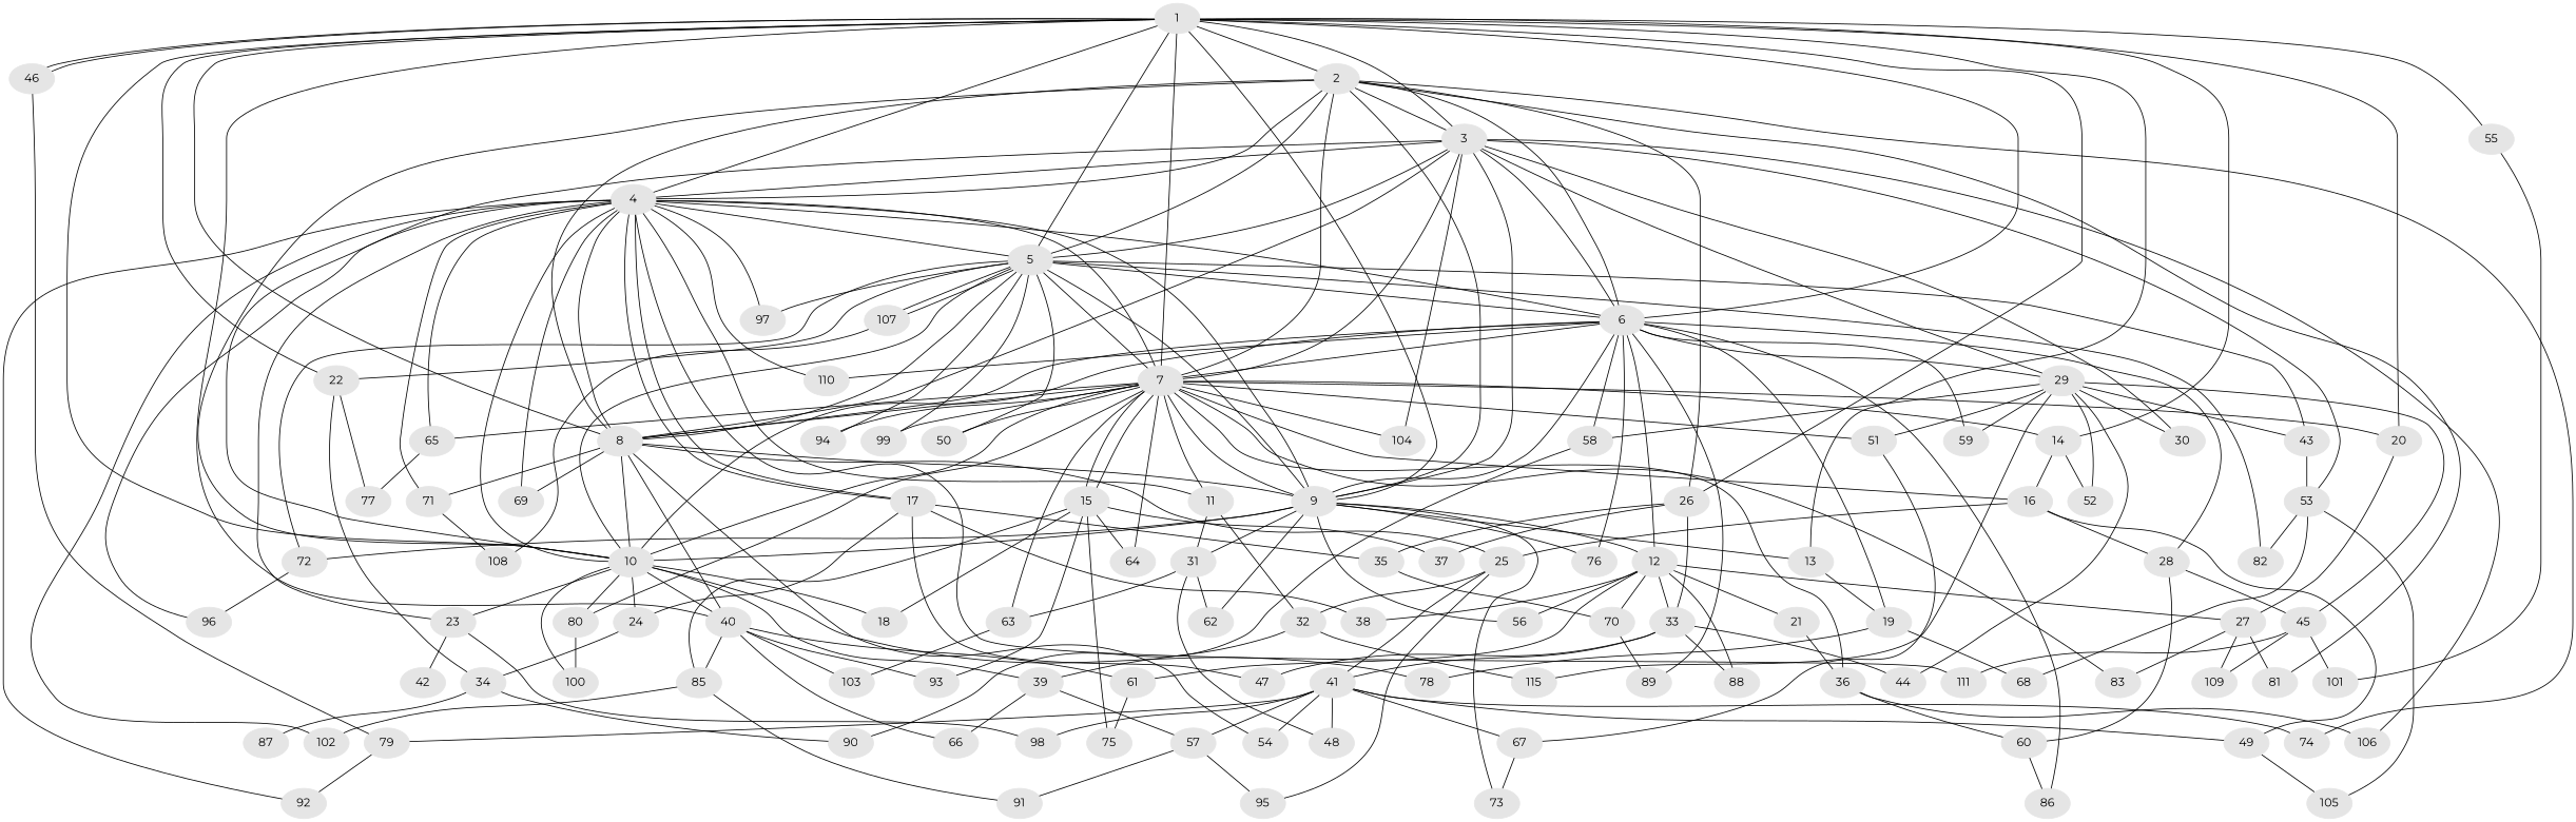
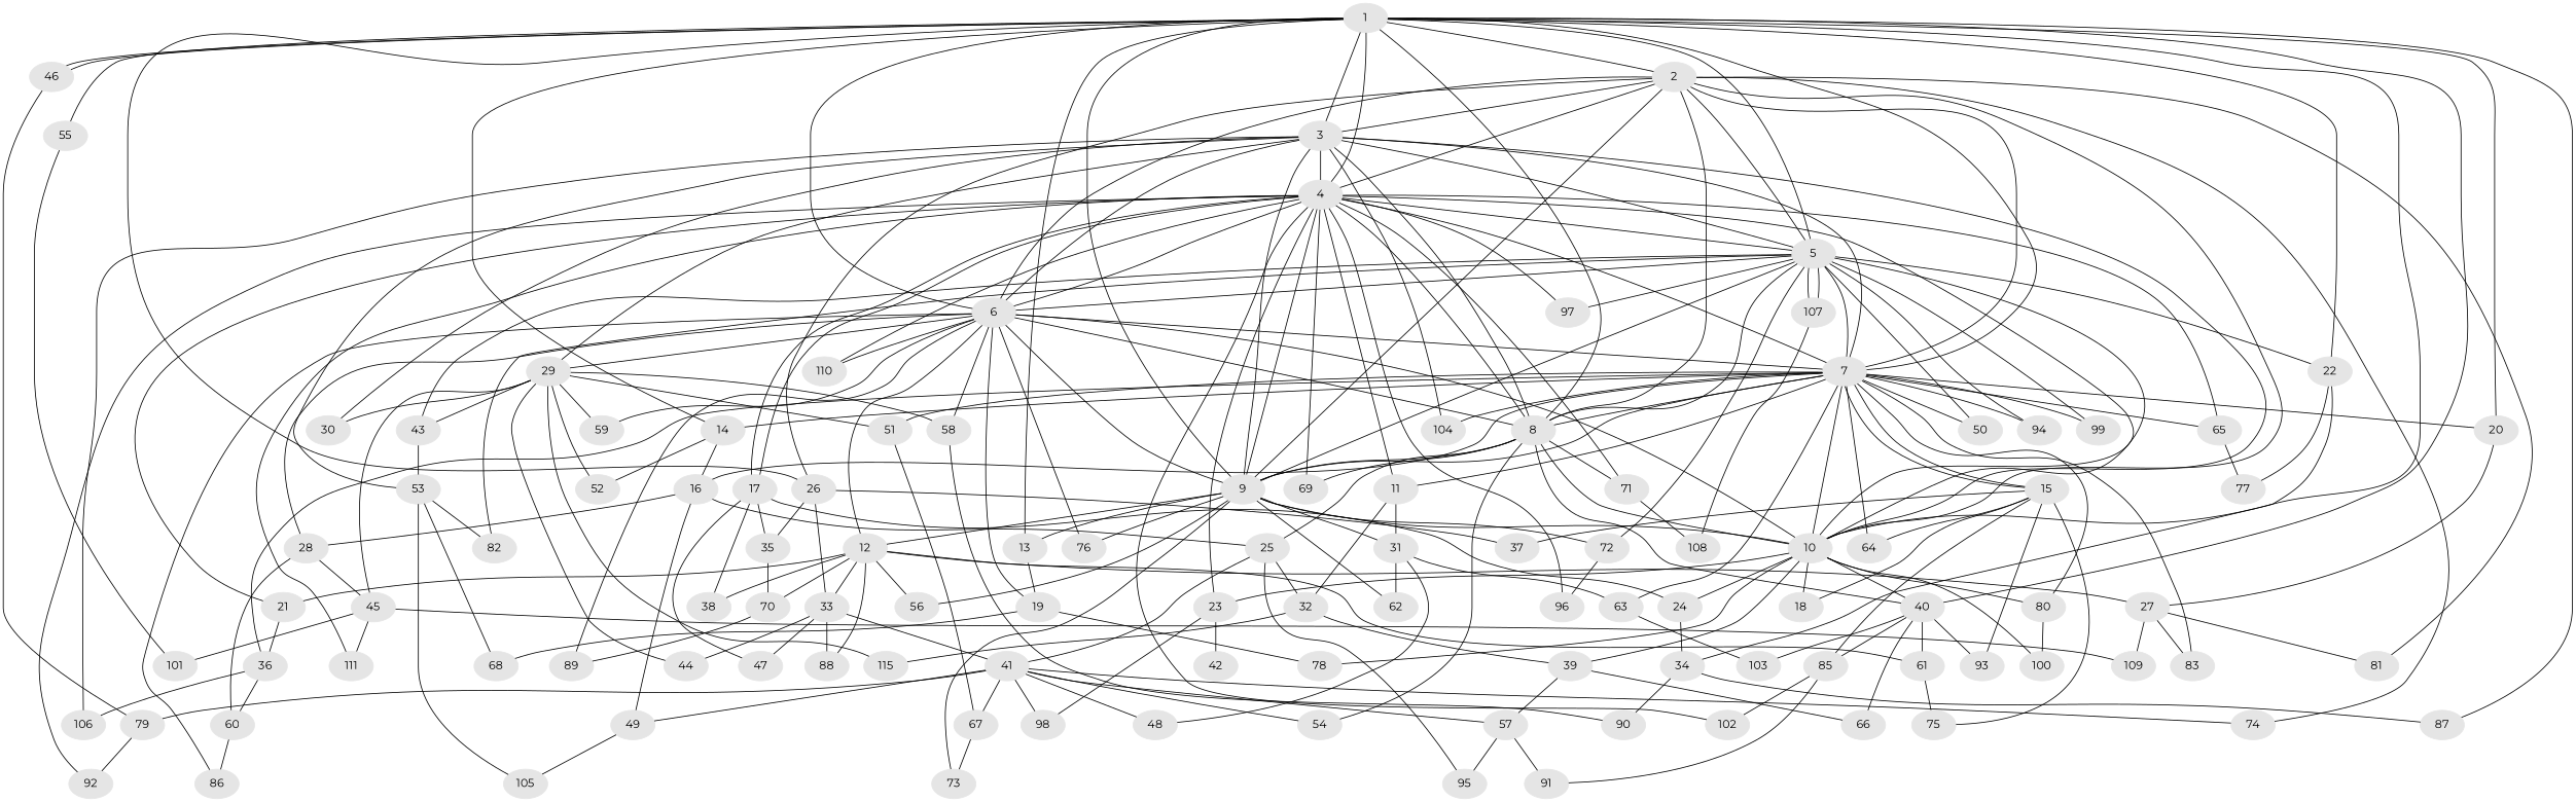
  graph {
    fontname=Montserrat
    node [color=gray90 fontname=Montserrat style=filled]
    edge [fontname=Montserrat]
    1
    2
    3
    4
    5
    6
    7
    8
    9
    10
    13
    14
    20
    22
    26
    40
    46
    55
    87
    74
    81
    29
    30
    53
    104
    106
    11
    17
    21
    23
    65
    69
    71
    92
    96
    97
    102
    110
    111
    43
    50
    72
    82
    94
    99
    107
    12
    19
    28
    58
    59
    76
    86
    89
    15
    16
    36
    51
    63
    64
    80
    83
    25
    54
    31
    56
    62
    73
    18
    24
    39
    78
    100
    52
    27
    34
    77
    33
    37
    35
    61
    85
    93
    66
    103
    79
    101
    45
    44
    n90 [label=115]
    68
    105
    32
    38
    47
    42
    98
    108
    70
    88
    60
    90
    75
    49
    67
    41
    95
    48
    57
    109
    91
    1 -- 2
    1 -- 3
    1 -- 4
    1 -- 5
    1 -- 6
    1 -- 7
    1 -- 8
    1 -- 9
    1 -- 10
    1 -- 13
    1 -- 14
    1 -- 20
    1 -- 22
    1 -- 26
    1 -- 40
    1 -- 46
    1 -- 46
    1 -- 55
+   1 -- 87
    2 -- 3
    2 -- 4
    2 -- 5
    2 -- 6
    2 -- 7
    2 -- 8
    2 -- 9
    2 -- 10
    2 -- 26
    2 -- 74
    2 -- 81
    3 -- 4
    3 -- 5
    3 -- 6
    3 -- 7
    3 -- 8
    3 -- 9
    3 -- 10
    3 -- 29
    3 -- 30
    3 -- 53
    3 -- 104
    3 -- 106
    4 -- 5
    4 -- 6
    4 -- 7
    4 -- 8
    4 -- 9
    4 -- 10
    4 -- 11
    4 -- 17
    4 -- 17
+   4 -- 21
    4 -- 23
    4 -- 65
    4 -- 69
    4 -- 71
    4 -- 92
    4 -- 96
    4 -- 97
    4 -- 102
    4 -- 110
    4 -- 111
    5 -- 6
    5 -- 7
    5 -- 8
    5 -- 9
    5 -- 10
    5 -- 22
    5 -- 97
    5 -- 43
    5 -- 50
    5 -- 72
    5 -- 82
    5 -- 94
    5 -- 99
    5 -- 107
    5 -- 107
    6 -- 7
    6 -- 8
    6 -- 9
    6 -- 10
    6 -- 29
    6 -- 110
    6 -- 12
    6 -- 19
    6 -- 28
    6 -- 58
    6 -- 59
    6 -- 76
    6 -- 86
    6 -- 89
    7 -- 8
    7 -- 9
    7 -- 10
    7 -- 14
    7 -- 20
    7 -- 104
    7 -- 11
    7 -- 65
    7 -- 50
    7 -- 94
    7 -- 99
    7 -- 15
    7 -- 15
    7 -- 16
    7 -- 36
    7 -- 51
    7 -- 63
    7 -- 64
    7 -- 80
    7 -- 83
    8 -- 9
    8 -- 10
    8 -- 40
    8 -- 69
    8 -- 71
    8 -- 25
    8 -- 54
    9 -- 10
    9 -- 13
    9 -- 72
    9 -- 12
    9 -- 76
    9 -- 31
    9 -- 56
    9 -- 62
    9 -- 73
    10 -- 40
    10 -- 23
    10 -- 80
    10 -- 18
    10 -- 24
    10 -- 39
    10 -- 78
    10 -- 100
    13 -- 19
    14 -- 16
    14 -- 52
    20 -- 27
    22 -- 34
    22 -- 77
    26 -- 33
    26 -- 37
    26 -- 35
    40 -- 61
    40 -- 85
    40 -- 93
    40 -- 66
    40 -- 103
    46 -- 79
    55 -- 101
    29 -- 30
    29 -- 43
    29 -- 58
    29 -- 59
    29 -- 51
    29 -- 52
    29 -- 45
    29 -- 44
    29 -- n90
    53 -- 82
    53 -- 68
    53 -- 105
    11 -- 31
    11 -- 32
    17 -- 24
    17 -- 35
    17 -- 38
    17 -- 47
    21 -- 36
    23 -- 42
    23 -- 98
    65 -- 77
    71 -- 108
    43 -- 53
    72 -- 96
    107 -- 108
    12 -- 21
    12 -- 56
    12 -- 27
    12 -- 33
    12 -- 61
    12 -- 38
    12 -- 70
    12 -- 88
    19 -- 78
    19 -- 68
    28 -- 45
    28 -- 60
    58 -- 90
    15 -- 64
    15 -- 18
    15 -- 37
    15 -- 85
    15 -- 93
    15 -- 75
    16 -- 28
    16 -- 25
    16 -- 49
    36 -- 106
    36 -- 60
    51 -- 67
    63 -- 103
    80 -- 100
    25 -- 32
    25 -- 41
    25 -- 95
    31 -- 63
    31 -- 62
    31 -- 48
    24 -- 34
    39 -- 66
    39 -- 57
    27 -- 81
    27 -- 83
    27 -- 109
    34 -- 87
    34 -- 90
    33 -- 44
    33 -- 47
    33 -- 88
    33 -- 41
    35 -- 70
    61 -- 75
    85 -- 102
    85 -- 91
    79 -- 92
    45 -- 111
    45 -- 101
    45 -- 109
    32 -- 39
    32 -- n90
    70 -- 89
    60 -- 86
    49 -- 105
    67 -- 73
    41 -- 74
    41 -- 54
    41 -- 79
    41 -- 98
    41 -- 49
    41 -- 67
    41 -- 48
    41 -- 57
    57 -- 95
    57 -- 91
  }
